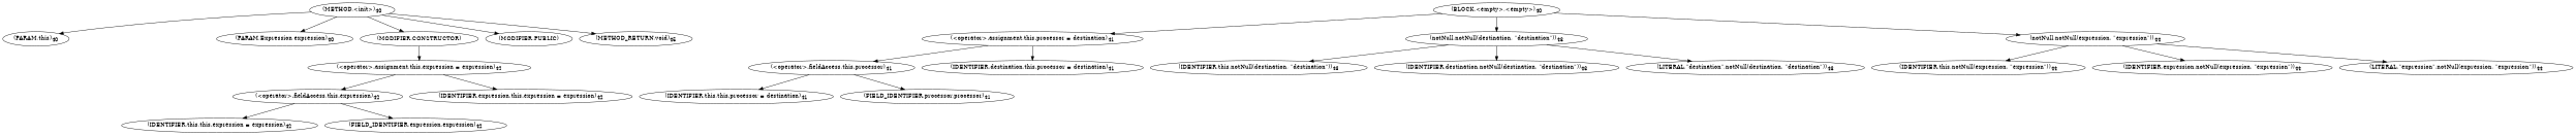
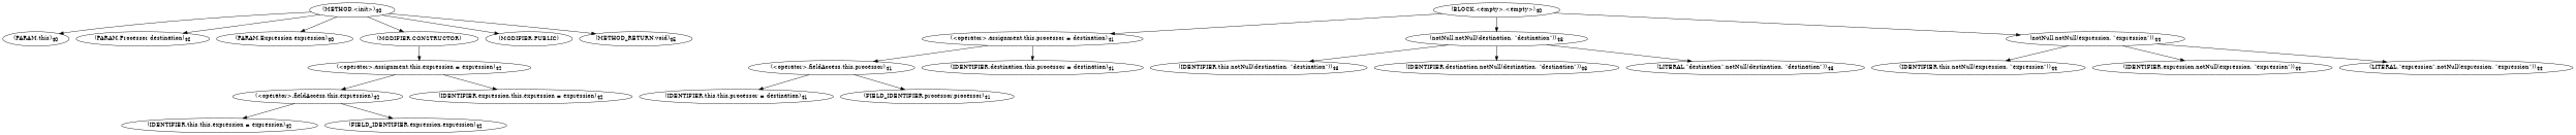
  digraph {
    n1 [label=<(METHOD,&lt;init&gt;)<SUB>40</SUB>>]
    n2 [label=<(PARAM,this)<SUB>40</SUB>>]
+   n3 [label=<(PARAM,Processor destination)<SUB>40</SUB>>]
    n4 [label=<(PARAM,Expression expression)<SUB>40</SUB>>]
    n5 [label=<(MODIFIER,CONSTRUCTOR)>]
    n6 [label=<(MODIFIER,PUBLIC)>]
    n7 [label=<(METHOD_RETURN,void)<SUB>45</SUB>>]
    n8 [label=<(BLOCK,&lt;empty&gt;,&lt;empty&gt;)<SUB>40</SUB>>]
    n9 [label=<(&lt;operator&gt;.assignment,this.processor = destination)<SUB>41</SUB>>]
    n10 [label=<(notNull,notNull(destination, &quot;destination&quot;))<SUB>43</SUB>>]
    n11 [label=<(notNull,notNull(expression, &quot;expression&quot;))<SUB>44</SUB>>]
    n12 [label=<(&lt;operator&gt;.assignment,this.expression = expression)<SUB>42</SUB>>]
    n13 [label=<(&lt;operator&gt;.fieldAccess,this.processor)<SUB>41</SUB>>]
    n14 [label=<(IDENTIFIER,destination,this.processor = destination)<SUB>41</SUB>>]
    n15 [label=<(&lt;operator&gt;.fieldAccess,this.expression)<SUB>42</SUB>>]
    n16 [label=<(IDENTIFIER,expression,this.expression = expression)<SUB>42</SUB>>]
    n17 [label=<(IDENTIFIER,this,notNull(destination, &quot;destination&quot;))<SUB>43</SUB>>]
    n18 [label=<(IDENTIFIER,destination,notNull(destination, &quot;destination&quot;))<SUB>43</SUB>>]
    n19 [label=<(LITERAL,&quot;destination&quot;,notNull(destination, &quot;destination&quot;))<SUB>43</SUB>>]
    n20 [label=<(IDENTIFIER,this,notNull(expression, &quot;expression&quot;))<SUB>44</SUB>>]
    n21 [label=<(IDENTIFIER,expression,notNull(expression, &quot;expression&quot;))<SUB>44</SUB>>]
    n22 [label=<(LITERAL,&quot;expression&quot;,notNull(expression, &quot;expression&quot;))<SUB>44</SUB>>]
    n23 [label=<(IDENTIFIER,this,this.processor = destination)<SUB>41</SUB>>]
    n24 [label=<(FIELD_IDENTIFIER,processor,processor)<SUB>41</SUB>>]
    n25 [label=<(IDENTIFIER,this,this.expression = expression)<SUB>42</SUB>>]
    n26 [label=<(FIELD_IDENTIFIER,expression,expression)<SUB>42</SUB>>]
    n1 -> n2
+   n1 -> n3
    n1 -> n4
    n1 -> n5
    n1 -> n6
    n1 -> n7
    n5 -> n12
    n8 -> n9
    n8 -> n10
    n8 -> n11
    n9 -> n13
    n9 -> n14
    n10 -> n17
    n10 -> n18
    n10 -> n19
    n11 -> n20
    n11 -> n21
    n11 -> n22
    n12 -> n15
    n12 -> n16
    n13 -> n23
    n13 -> n24
    n15 -> n25
    n15 -> n26
  }
